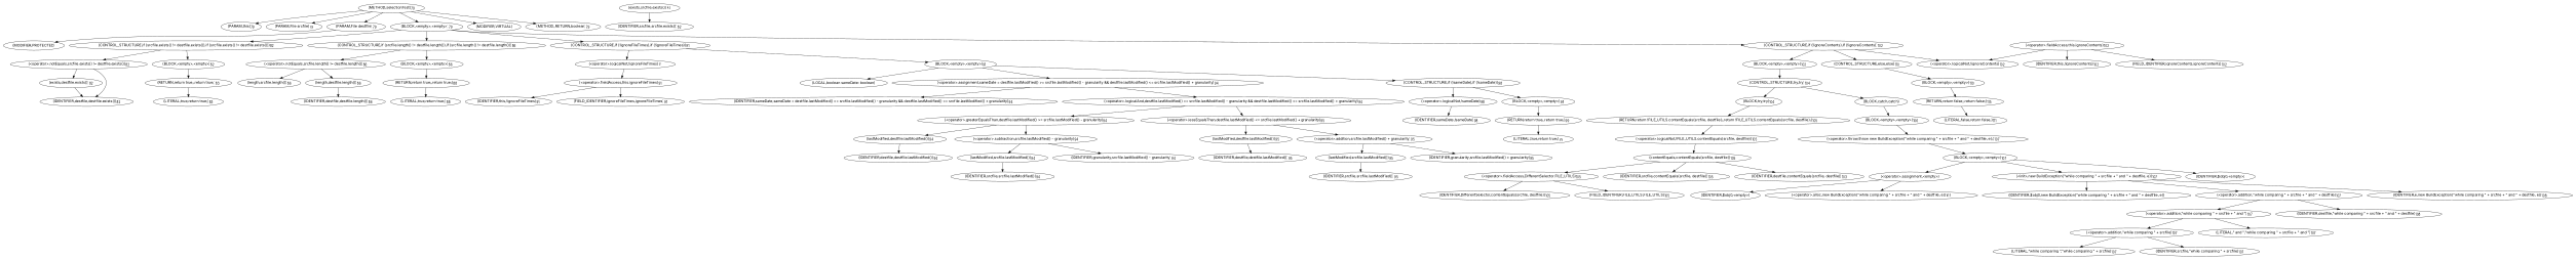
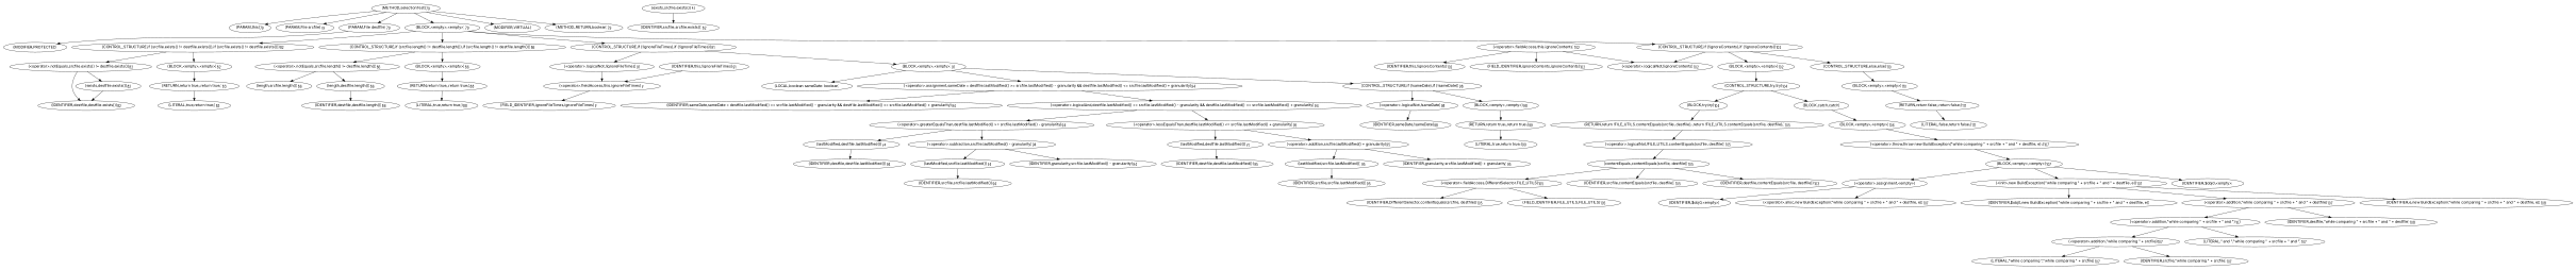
  digraph {
    fontname=Inter
    node [fontname=Inter]
    edge [fontname=Inter]
    n1 [label=<(METHOD,selectionTest)<SUB>79</SUB>>]
    n2 [label=<(PARAM,this)<SUB>79</SUB>>]
    n3 [label=<(PARAM,File srcfile)<SUB>79</SUB>>]
    n4 [label=<(PARAM,File destfile)<SUB>79</SUB>>]
    n5 [label=<(BLOCK,&lt;empty&gt;,&lt;empty&gt;)<SUB>79</SUB>>]
    n6 [label=<(MODIFIER,VIRTUAL)>]
    n7 [label=<(METHOD_RETURN,boolean)<SUB>79</SUB>>]
    n8 [label=<(MODIFIER,PROTECTED)>]
    n9 [label=<(CONTROL_STRUCTURE,if (srcfile.exists() != destfile.exists()),if (srcfile.exists() != destfile.exists()))<SUB>82</SUB>>]
    n10 [label=<(CONTROL_STRUCTURE,if (srcfile.length() != destfile.length()),if (srcfile.length() != destfile.length()))<SUB>86</SUB>>]
    n11 [label=<(CONTROL_STRUCTURE,if (!ignoreFileTimes),if (!ignoreFileTimes))<SUB>91</SUB>>]
    n12 [label=<(CONTROL_STRUCTURE,if (!ignoreContents),if (!ignoreContents))<SUB>102</SUB>>]
    n13 [label=<(&lt;operator&gt;.notEquals,srcfile.exists() != destfile.exists())<SUB>82</SUB>>]
    n14 [label=<(BLOCK,&lt;empty&gt;,&lt;empty&gt;)<SUB>82</SUB>>]
    n15 [label=<(&lt;operator&gt;.notEquals,srcfile.length() != destfile.length())<SUB>86</SUB>>]
    n16 [label=<(BLOCK,&lt;empty&gt;,&lt;empty&gt;)<SUB>86</SUB>>]
-   n17 [label=<(&lt;operator&gt;.logicalNot,!ignoreFileTimes)<SUB>21</SUB>>]
+   n17 [label=<(&lt;operator&gt;.logicalNot,!ignoreFileTimes)<SUB>91</SUB>>]
    n18 [label=<(BLOCK,&lt;empty&gt;,&lt;empty&gt;)<SUB>91</SUB>>]
    n19 [label=<(&lt;operator&gt;.logicalNot,!ignoreContents)<SUB>102</SUB>>]
    n20 [label=<(BLOCK,&lt;empty&gt;,&lt;empty&gt;)<SUB>102</SUB>>]
    n21 [label=<(CONTROL_STRUCTURE,else,else)<SUB>110</SUB>>]
    n22 [label=<(exists,destfile.exists())<SUB>82</SUB>>]
    n23 [label=<(IDENTIFIER,destfile,destfile.exists())<SUB>82</SUB>>]
    n24 [label=<(RETURN,return true;,return true;)<SUB>83</SUB>>]
    n25 [label=<(exists,srcfile.exists())<SUB>82</SUB>>]
    n26 [label=<(IDENTIFIER,srcfile,srcfile.exists())<SUB>82</SUB>>]
    n27 [label=<(LITERAL,true,return true;)<SUB>83</SUB>>]
    n28 [label=<(length,srcfile.length())<SUB>86</SUB>>]
    n29 [label=<(length,destfile.length())<SUB>86</SUB>>]
    n30 [label=<(RETURN,return true;,return true;)<SUB>88</SUB>>]
    n31 [label=<(IDENTIFIER,destfile,destfile.length())<SUB>86</SUB>>]
    n32 [label=<(LITERAL,true,return true;)<SUB>88</SUB>>]
    n33 [label=<(&lt;operator&gt;.fieldAccess,this.ignoreFileTimes)<SUB>91</SUB>>]
    n34 [label=<(LOCAL,boolean sameDate: boolean)>]
    n35 [label=<(&lt;operator&gt;.assignment,sameDate = destfile.lastModified() &gt;= srcfile.lastModified() - granularity &amp;&amp; destfile.lastModified() &lt;= srcfile.lastModified() + granularity)<SUB>94</SUB>>]
    n36 [label=<(CONTROL_STRUCTURE,if (!sameDate),if (!sameDate))<SUB>98</SUB>>]
    n37 [label=<(IDENTIFIER,this,!ignoreFileTimes)<SUB>91</SUB>>]
    n38 [label=<(FIELD_IDENTIFIER,ignoreFileTimes,ignoreFileTimes)<SUB>91</SUB>>]
    n39 [label=<(IDENTIFIER,sameDate,sameDate = destfile.lastModified() &gt;= srcfile.lastModified() - granularity &amp;&amp; destfile.lastModified() &lt;= srcfile.lastModified() + granularity)<SUB>94</SUB>>]
    n40 [label=<(&lt;operator&gt;.logicalAnd,destfile.lastModified() &gt;= srcfile.lastModified() - granularity &amp;&amp; destfile.lastModified() &lt;= srcfile.lastModified() + granularity)<SUB>94</SUB>>]
    n41 [label=<(&lt;operator&gt;.logicalNot,!sameDate)<SUB>98</SUB>>]
    n42 [label=<(BLOCK,&lt;empty&gt;,&lt;empty&gt;)<SUB>98</SUB>>]
    n43 [label=<(&lt;operator&gt;.greaterEqualsThan,destfile.lastModified() &gt;= srcfile.lastModified() - granularity)<SUB>94</SUB>>]
    n44 [label=<(&lt;operator&gt;.lessEqualsThan,destfile.lastModified() &lt;= srcfile.lastModified() + granularity)<SUB>95</SUB>>]
    n45 [label=<(lastModified,destfile.lastModified())<SUB>94</SUB>>]
    n46 [label=<(&lt;operator&gt;.subtraction,srcfile.lastModified() - granularity)<SUB>94</SUB>>]
    n47 [label=<(lastModified,destfile.lastModified())<SUB>95</SUB>>]
    n48 [label=<(&lt;operator&gt;.addition,srcfile.lastModified() + granularity)<SUB>95</SUB>>]
    n49 [label=<(IDENTIFIER,destfile,destfile.lastModified())<SUB>94</SUB>>]
    n50 [label=<(lastModified,srcfile.lastModified())<SUB>94</SUB>>]
    n51 [label=<(IDENTIFIER,granularity,srcfile.lastModified() - granularity)<SUB>94</SUB>>]
    n52 [label=<(IDENTIFIER,srcfile,srcfile.lastModified())<SUB>94</SUB>>]
    n53 [label=<(IDENTIFIER,destfile,destfile.lastModified())<SUB>95</SUB>>]
    n54 [label=<(lastModified,srcfile.lastModified())<SUB>95</SUB>>]
    n55 [label=<(IDENTIFIER,granularity,srcfile.lastModified() + granularity)<SUB>95</SUB>>]
    n56 [label=<(IDENTIFIER,srcfile,srcfile.lastModified())<SUB>95</SUB>>]
    n57 [label=<(IDENTIFIER,sameDate,!sameDate)<SUB>98</SUB>>]
    n58 [label=<(RETURN,return true;,return true;)<SUB>99</SUB>>]
    n59 [label=<(LITERAL,true,return true;)<SUB>99</SUB>>]
    n60 [label=<(CONTROL_STRUCTURE,try,try)<SUB>104</SUB>>]
    n61 [label=<(BLOCK,&lt;empty&gt;,&lt;empty&gt;)<SUB>110</SUB>>]
    n62 [label=<(&lt;operator&gt;.fieldAccess,this.ignoreContents)<SUB>102</SUB>>]
    n63 [label=<(IDENTIFIER,this,!ignoreContents)<SUB>102</SUB>>]
    n64 [label=<(FIELD_IDENTIFIER,ignoreContents,ignoreContents)<SUB>102</SUB>>]
    n65 [label=<(BLOCK,try,try)<SUB>104</SUB>>]
    n66 [label=<(BLOCK,catch,catch)>]
    n67 [label=<(RETURN,return !FILE_UTILS.contentEquals(srcfile, destfile);,return !FILE_UTILS.contentEquals(srcfile, destfile);)<SUB>105</SUB>>]
    n68 [label=<(BLOCK,&lt;empty&gt;,&lt;empty&gt;)<SUB>106</SUB>>]
    n69 [label=<(&lt;operator&gt;.logicalNot,!FILE_UTILS.contentEquals(srcfile, destfile))<SUB>105</SUB>>]
    n70 [label=<(contentEquals,contentEquals(srcfile, destfile))<SUB>105</SUB>>]
    n71 [label=<(&lt;operator&gt;.fieldAccess,DifferentSelector.FILE_UTILS)<SUB>105</SUB>>]
    n72 [label=<(IDENTIFIER,srcfile,contentEquals(srcfile, destfile))<SUB>105</SUB>>]
    n73 [label=<(IDENTIFIER,destfile,contentEquals(srcfile, destfile))<SUB>103</SUB>>]
    n74 [label=<(IDENTIFIER,DifferentSelector,contentEquals(srcfile, destfile))<SUB>105</SUB>>]
    n75 [label=<(FIELD_IDENTIFIER,FILE_UTILS,FILE_UTILS)<SUB>105</SUB>>]
    n76 [label=<(&lt;operator&gt;.throw,throw new BuildException(&quot;while comparing &quot; + srcfile + &quot; and &quot; + destfile, e);)<SUB>107</SUB>>]
    n77 [label=<(BLOCK,&lt;empty&gt;,&lt;empty&gt;)<SUB>107</SUB>>]
    n78 [label=<(&lt;operator&gt;.assignment,&lt;empty&gt;)>]
    n79 [label=<(&lt;init&gt;,new BuildException(&quot;while comparing &quot; + srcfile + &quot; and &quot; + destfile, e))<SUB>107</SUB>>]
    n80 [label=<(IDENTIFIER,$obj0,&lt;empty&gt;)>]
    n81 [label=<(IDENTIFIER,$obj0,&lt;empty&gt;)>]
    n82 [label=<(&lt;operator&gt;.alloc,new BuildException(&quot;while comparing &quot; + srcfile + &quot; and &quot; + destfile, e))<SUB>107</SUB>>]
    n83 [label=<(IDENTIFIER,$obj0,new BuildException(&quot;while comparing &quot; + srcfile + &quot; and &quot; + destfile, e))>]
    n84 [label=<(&lt;operator&gt;.addition,&quot;while comparing &quot; + srcfile + &quot; and &quot; + destfile)<SUB>107</SUB>>]
    n85 [label=<(IDENTIFIER,e,new BuildException(&quot;while comparing &quot; + srcfile + &quot; and &quot; + destfile, e))<SUB>108</SUB>>]
    n86 [label=<(&lt;operator&gt;.addition,&quot;while comparing &quot; + srcfile + &quot; and &quot;)<SUB>107</SUB>>]
    n87 [label=<(IDENTIFIER,destfile,&quot;while comparing &quot; + srcfile + &quot; and &quot; + destfile)<SUB>108</SUB>>]
    n88 [label=<(&lt;operator&gt;.addition,&quot;while comparing &quot; + srcfile)<SUB>107</SUB>>]
    n89 [label=<(LITERAL,&quot; and &quot;,&quot;while comparing &quot; + srcfile + &quot; and &quot;)<SUB>107</SUB>>]
    n90 [label=<(LITERAL,&quot;while comparing &quot;,&quot;while comparing &quot; + srcfile)<SUB>107</SUB>>]
    n91 [label=<(IDENTIFIER,srcfile,&quot;while comparing &quot; + srcfile)<SUB>107</SUB>>]
-   n92 [label=<(RETURN,return false;,return false;)<SUB>115</SUB>>]
+   n92 [label=<(RETURN,return false;,return false;)<SUB>111</SUB>>]
    n93 [label=<(LITERAL,false,return false;)<SUB>111</SUB>>]
    n1 -> n2
    n1 -> n3
    n1 -> n4
    n1 -> n5
    n1 -> n6
    n1 -> n7
    n4 -> n8
    n5 -> n9
    n5 -> n10
    n5 -> n11
    n5 -> n12
    n9 -> n13
    n9 -> n14
    n10 -> n15
    n10 -> n16
    n11 -> n17
    n11 -> n18
    n12 -> n19
    n12 -> n20
    n12 -> n21
    n13 -> n22
    n13 -> n23
    n14 -> n24
    n15 -> n28
    n15 -> n29
    n16 -> n30
    n17 -> n33
    n18 -> n34
    n18 -> n35
    n18 -> n36
    n20 -> n60
    n21 -> n61
    n22 -> n23
    n24 -> n27
    n25 -> n26
    n29 -> n31
    n30 -> n32
-   n33 -> n37
+   n37 -> n33
    n33 -> n38
    n35 -> n39
    n35 -> n40
    n36 -> n41
    n36 -> n42
    n40 -> n43
    n40 -> n44
    n41 -> n57
    n42 -> n58
    n43 -> n45
    n43 -> n46
    n44 -> n47
    n44 -> n48
    n45 -> n49
    n46 -> n50
    n46 -> n51
    n47 -> n53
    n48 -> n54
    n48 -> n55
    n50 -> n52
    n54 -> n56
    n58 -> n59
    n60 -> n65
    n60 -> n66
    n61 -> n92
    n62 -> n19
    n62 -> n63
    n62 -> n64
    n65 -> n67
    n66 -> n68
    n67 -> n69
    n68 -> n76
    n69 -> n70
    n70 -> n71
    n70 -> n72
    n70 -> n73
    n71 -> n74
    n71 -> n75
    n76 -> n77
    n77 -> n78
    n77 -> n79
    n77 -> n80
    n78 -> n81
    n78 -> n82
    n79 -> n83
    n79 -> n84
    n79 -> n85
    n84 -> n86
    n84 -> n87
    n86 -> n88
    n86 -> n89
    n88 -> n90
    n88 -> n91
    n92 -> n93
  }
